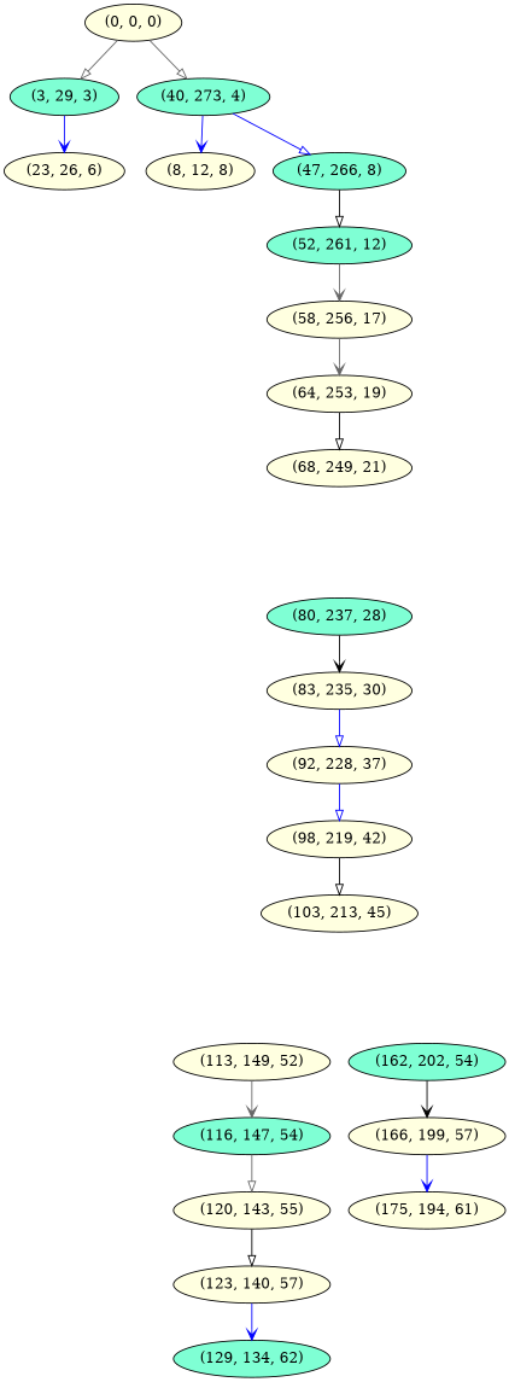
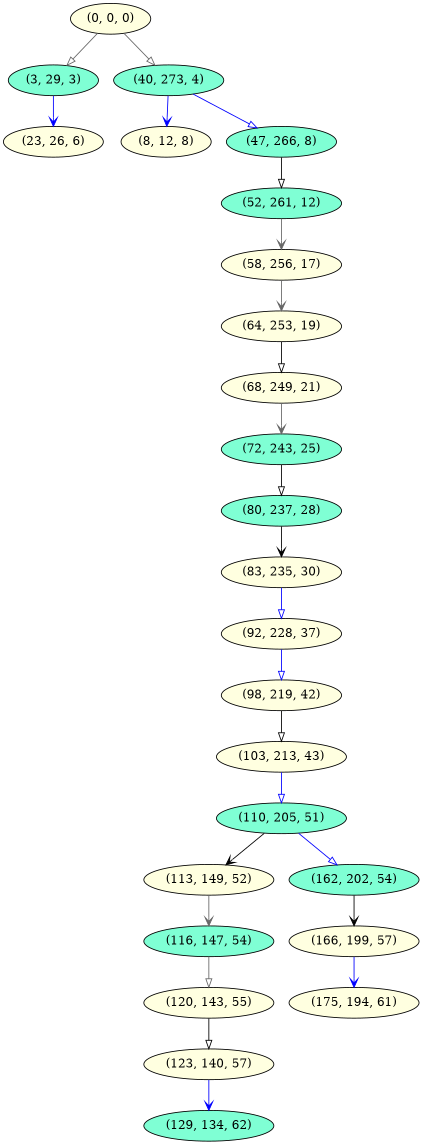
  digraph {
    node [fillcolor=lightyellow style=filled]
    edge [arrowhead=onormal color=blue]
    "(3, 29, 3)" [fillcolor=aquamarine]
    "(0, 0, 0)"
    "(40, 273, 4)" [fillcolor=aquamarine]
    "(23, 26, 6)"
    "(8, 12, 8)"
    "(47, 266, 8)" [fillcolor=aquamarine]
    "(52, 261, 12)" [fillcolor=aquamarine]
    "(58, 256, 17)"
    "(64, 253, 19)"
    "(68, 249, 21)"
+   "(72, 243, 25)" [fillcolor=aquamarine]
    "(80, 237, 28)" [fillcolor=aquamarine]
    "(83, 235, 30)"
    "(92, 228, 37)"
    "(98, 219, 42)"
-   "(103, 213, 45)"
+   "(103, 213, 45)" [label="(103, 213, 43)"]
+   "(110, 205, 51)" [fillcolor=aquamarine]
    "(113, 149, 52)"
    "(162, 202, 54)" [fillcolor=aquamarine]
    "(116, 147, 54)" [fillcolor=aquamarine]
    "(166, 199, 57)"
    "(120, 143, 55)"
    "(123, 140, 57)"
    "(129, 134, 62)" [fillcolor=aquamarine]
    "(175, 194, 61)"
    "(3, 29, 3)" -> "(23, 26, 6)" [arrowhead=vee]
    "(0, 0, 0)" -> "(3, 29, 3)" [color=gray40]
    "(0, 0, 0)" -> "(40, 273, 4)" [color=gray40]
    "(40, 273, 4)" -> "(8, 12, 8)" [arrowhead=vee]
    "(40, 273, 4)" -> "(47, 266, 8)"
    "(47, 266, 8)" -> "(52, 261, 12)" [color=black]
    "(52, 261, 12)" -> "(58, 256, 17)" [arrowhead=vee color=gray40]
    "(58, 256, 17)" -> "(64, 253, 19)" [arrowhead=vee color=gray40]
    "(64, 253, 19)" -> "(68, 249, 21)" [color=black]
+   "(68, 249, 21)" -> "(72, 243, 25)" [arrowhead=vee color=gray40]
+   "(72, 243, 25)" -> "(80, 237, 28)" [color=black]
    "(80, 237, 28)" -> "(83, 235, 30)" [arrowhead=vee color=black]
    "(83, 235, 30)" -> "(92, 228, 37)"
    "(92, 228, 37)" -> "(98, 219, 42)"
    "(98, 219, 42)" -> "(103, 213, 45)" [color=black]
+   "(103, 213, 45)" -> "(110, 205, 51)"
+   "(110, 205, 51)" -> "(113, 149, 52)" [arrowhead=vee color=black]
+   "(110, 205, 51)" -> "(162, 202, 54)"
    "(113, 149, 52)" -> "(116, 147, 54)" [arrowhead=vee color=gray40]
    "(162, 202, 54)" -> "(166, 199, 57)" [arrowhead=vee color=black]
    "(116, 147, 54)" -> "(120, 143, 55)" [color=gray40]
    "(166, 199, 57)" -> "(175, 194, 61)" [arrowhead=vee]
    "(120, 143, 55)" -> "(123, 140, 57)" [color=black]
    "(123, 140, 57)" -> "(129, 134, 62)" [arrowhead=vee]
  }
